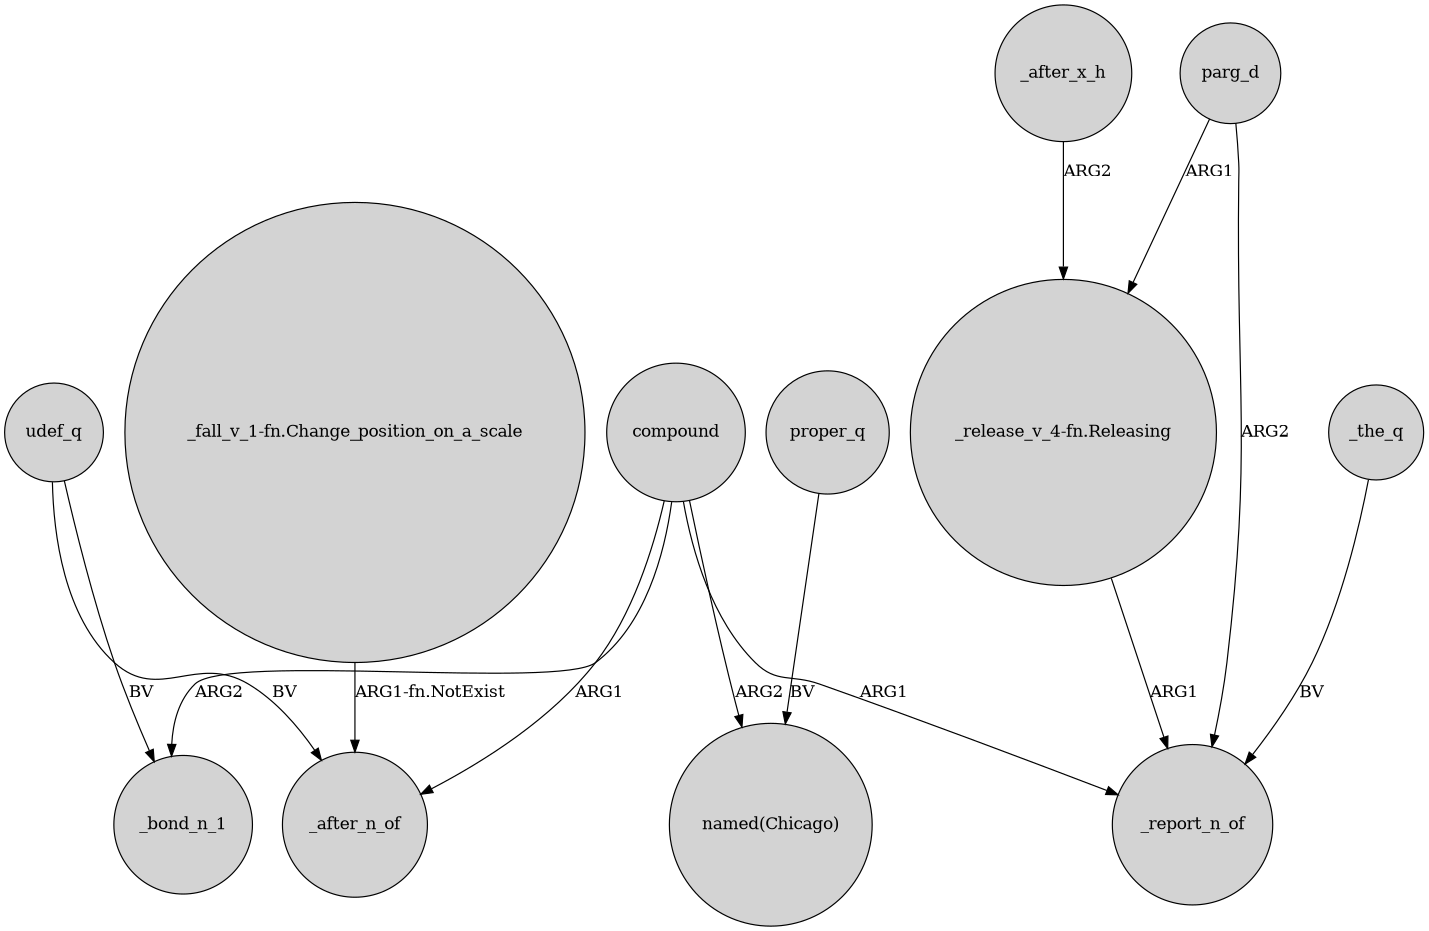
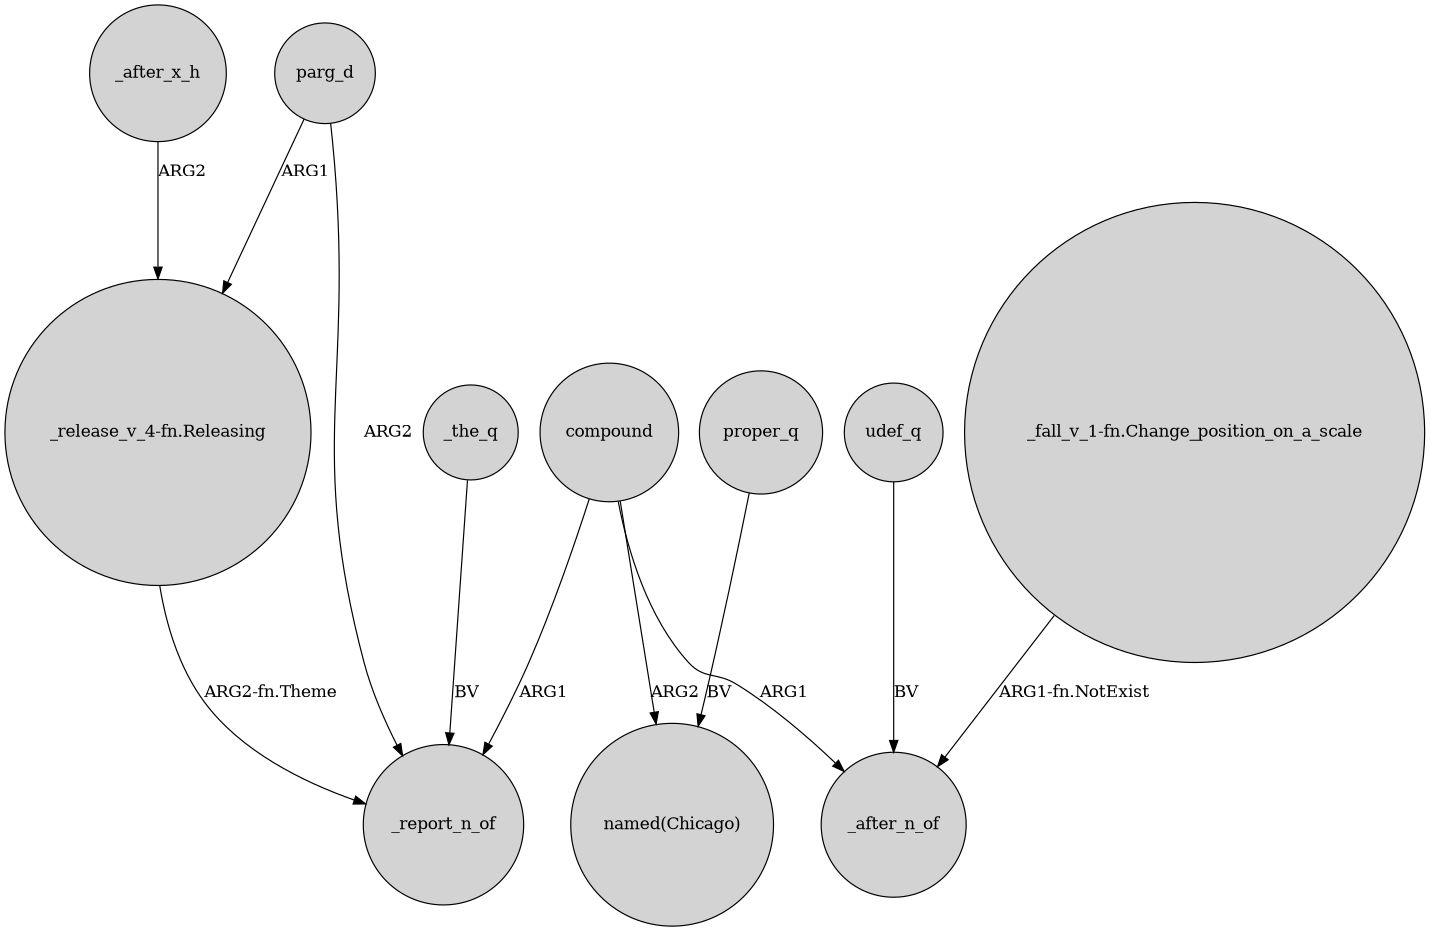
  digraph {
    node [shape=circle style=filled]
    compound
-   _bond_n_1
    _report_n_of
    n4 [label=_after_n_of]
    "named(Chicago)"
    udef_q
    parg_d
    n8 [label="_release_v_4-fn.Releasing"]
    _after_x_h
    "_fall_v_1-fn.Change_position_on_a_scale"
    _the_q
    proper_q
-   compound -> _bond_n_1 [label=ARG2]
    compound -> _report_n_of [label=ARG1]
    compound -> n4 [label=ARG1]
    compound -> "named(Chicago)" [label=ARG2]
-   udef_q -> _bond_n_1 [label=BV]
    udef_q -> n4 [label=BV]
    parg_d -> _report_n_of [label=ARG2]
    parg_d -> n8 [label=ARG1]
-   n8 -> _report_n_of [label=ARG1]
+   n8 -> _report_n_of [label="ARG2-fn.Theme"]
    _after_x_h -> n8 [label=ARG2]
    "_fall_v_1-fn.Change_position_on_a_scale" -> n4 [label="ARG1-fn.NotExist"]
    _the_q -> _report_n_of [label=BV]
    proper_q -> "named(Chicago)" [label=BV]
  }
